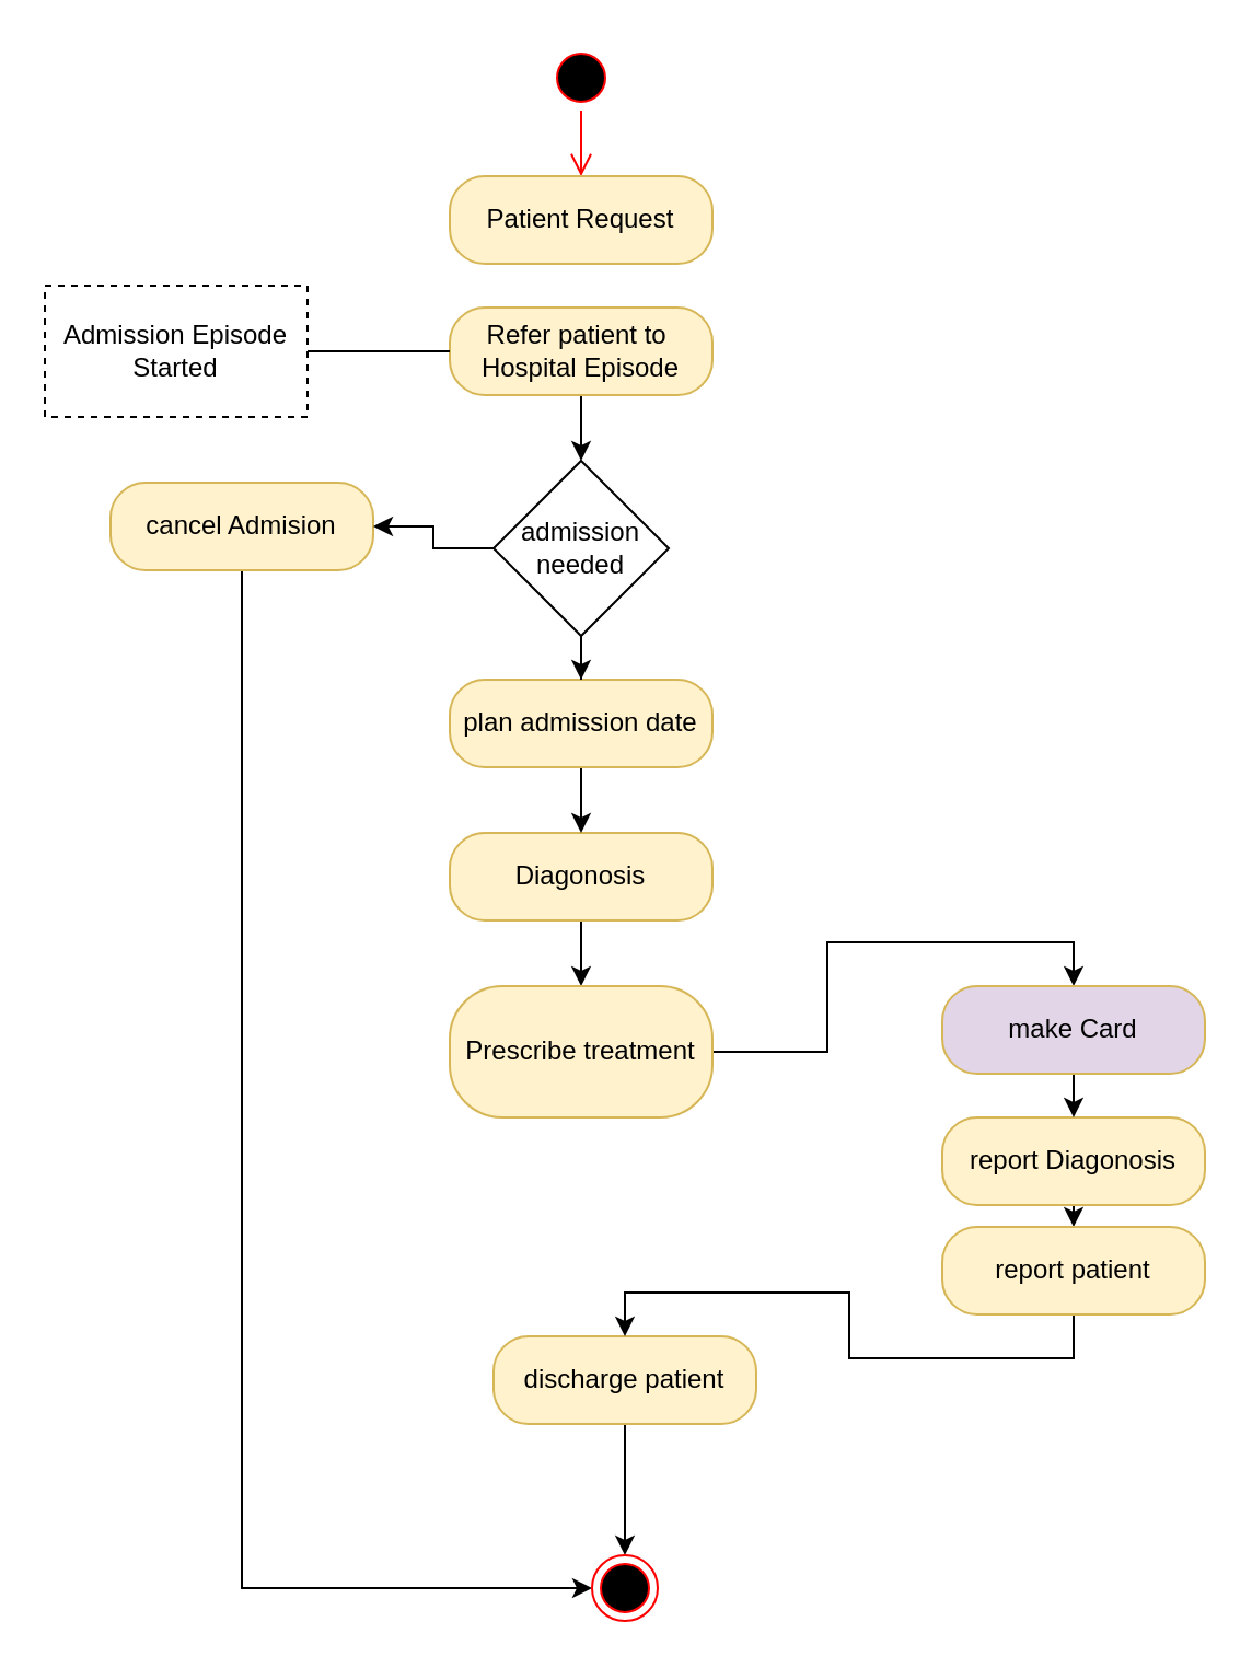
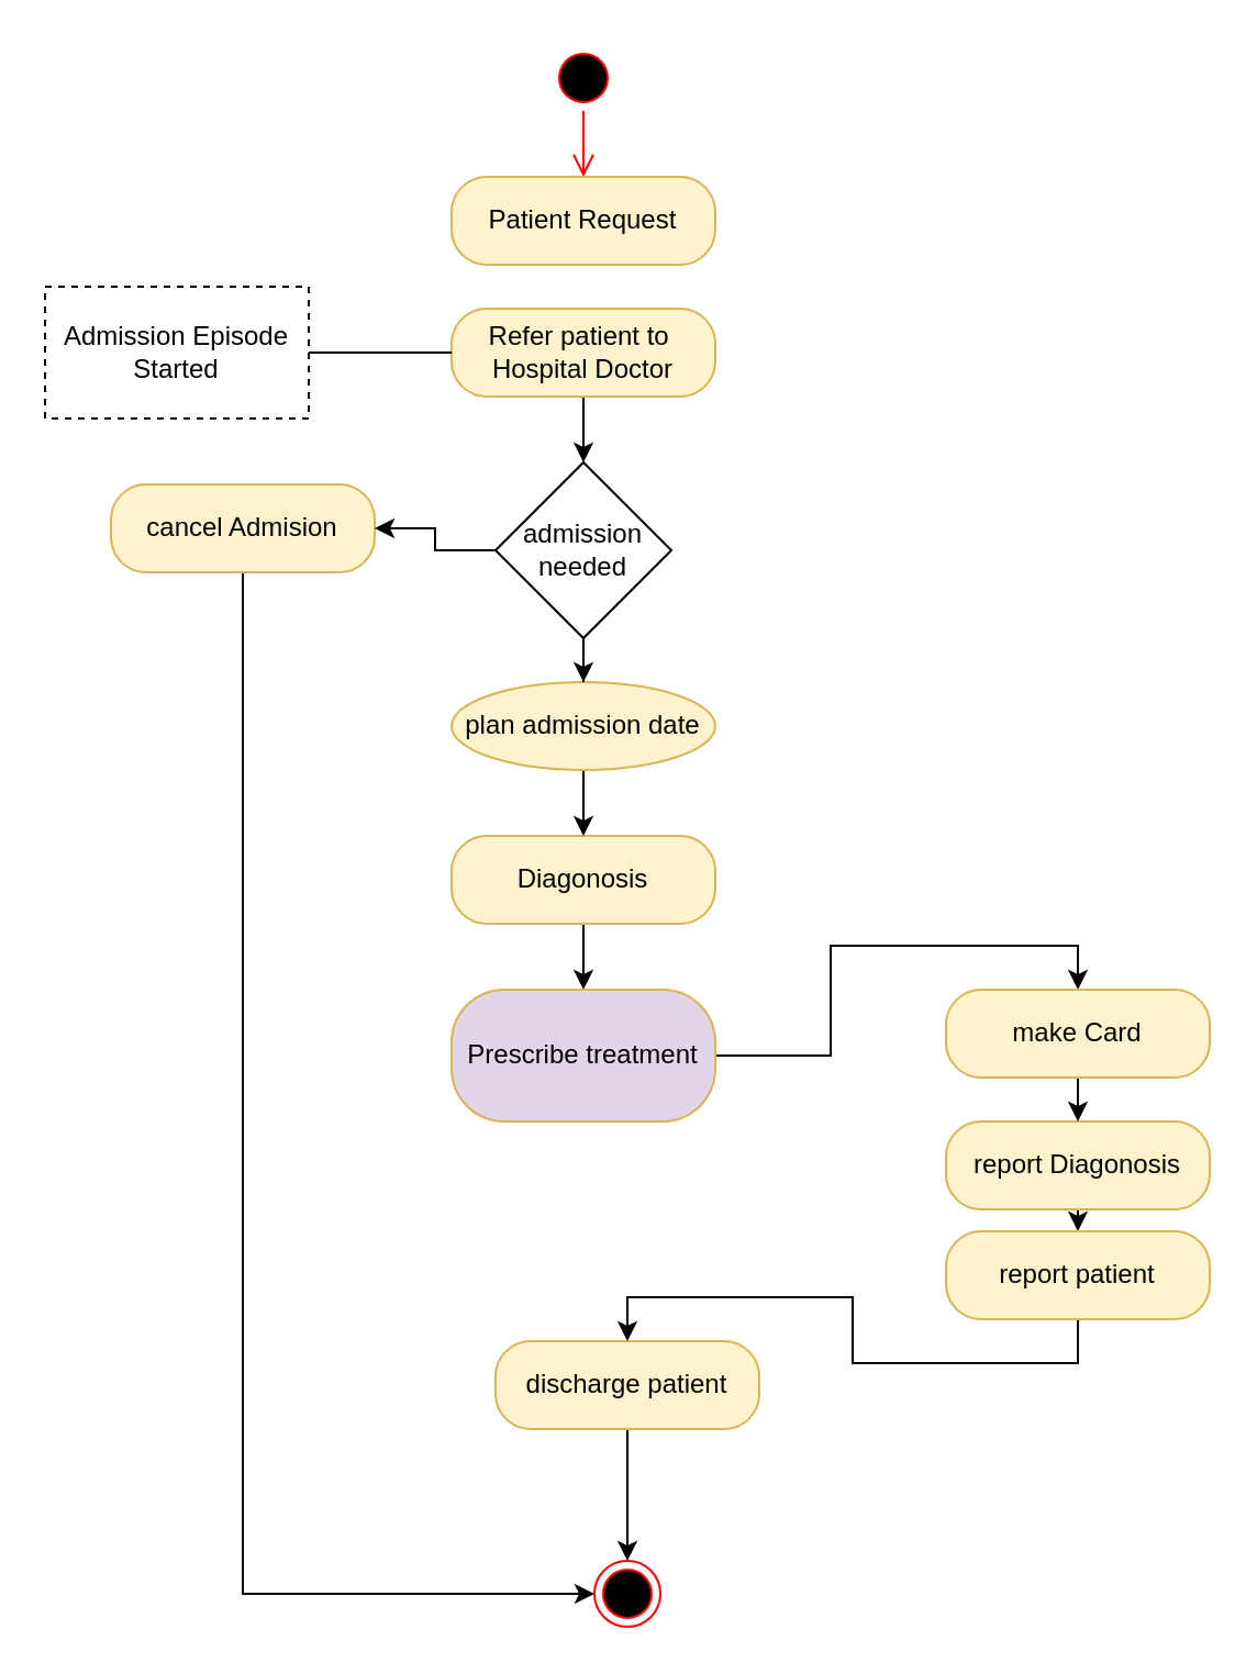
  <mxCell id="0" />
  <mxCell id="1" parent="0" />
  <mxCell id="2" value="" style="ellipse;html=1;shape=startState;fillColor=#000000;strokeColor=#ff0000;" parent="1" vertex="1"><mxGeometry x="250" y="20" width="30" height="30" as="geometry" /></mxCell>
  <mxCell id="3" value="" style="edgeStyle=orthogonalEdgeStyle;html=1;verticalAlign=bottom;endArrow=open;endSize=8;strokeColor=#ff0000;entryX=0.5;entryY=0;entryDx=0;entryDy=0;" parent="1" source="2" target="4" edge="1"><mxGeometry relative="1" as="geometry"><mxPoint x="265" y="130" as="targetPoint" /></mxGeometry></mxCell>
  <mxCell id="4" value="Patient Request" style="rounded=1;whiteSpace=wrap;html=1;arcSize=40;fillColor=#fff2cc;strokeColor=#d6b656;" parent="1" vertex="1"><mxGeometry x="205" y="80" width="120" height="40" as="geometry" /></mxCell>
  <mxCell id="5" value="" style="edgeStyle=orthogonalEdgeStyle;rounded=0;orthogonalLoop=1;jettySize=auto;html=1;" parent="1" source="6" target="27" edge="1"><mxGeometry relative="1" as="geometry" /></mxCell>
- <mxCell id="6" value="Refer patient to&amp;nbsp;&lt;br&gt;Hospital Episode" style="rounded=1;whiteSpace=wrap;html=1;arcSize=40;fillColor=#fff2cc;strokeColor=#d6b656;" parent="1" vertex="1"><mxGeometry x="205" y="140" width="120" height="40" as="geometry" /></mxCell>
+ <mxCell id="6" value="Refer patient to&amp;nbsp;&lt;br&gt;Hospital Doctor" style="rounded=1;whiteSpace=wrap;html=1;arcSize=40;fillColor=#fff2cc;strokeColor=#d6b656;" parent="1" vertex="1"><mxGeometry x="205" y="140" width="120" height="40" as="geometry" /></mxCell>
  <mxCell id="7" value="" style="edgeStyle=orthogonalEdgeStyle;rounded=0;orthogonalLoop=1;jettySize=auto;html=1;" parent="1" source="8" target="10" edge="1"><mxGeometry relative="1" as="geometry" /></mxCell>
  <mxCell id="8" value="Diagonosis" style="rounded=1;whiteSpace=wrap;html=1;arcSize=40;fillColor=#fff2cc;strokeColor=#d6b656;" parent="1" vertex="1"><mxGeometry x="205" y="380" width="120" height="40" as="geometry" /></mxCell>
  <mxCell id="9" style="edgeStyle=orthogonalEdgeStyle;rounded=0;orthogonalLoop=1;jettySize=auto;html=1;exitX=1;exitY=0.5;exitDx=0;exitDy=0;entryX=0.5;entryY=0;entryDx=0;entryDy=0;" parent="1" source="10" target="24" edge="1"><mxGeometry relative="1" as="geometry" /></mxCell>
- <mxCell id="10" value="Prescribe treatment" style="whiteSpace=wrap;html=1;rounded=1;strokeColor=#d6b656;fillColor=#fff2cc;arcSize=40;" parent="1" vertex="1"><mxGeometry x="205" y="450" width="120" height="60" as="geometry" /></mxCell>
+ <mxCell id="10" value="Prescribe treatment" style="whiteSpace=wrap;html=1;rounded=1;strokeColor=#d6b656;fillColor=#e1d5e7;arcSize=40;" parent="1" vertex="1"><mxGeometry x="205" y="450" width="120" height="60" as="geometry" /></mxCell>
  <mxCell id="11" value="Admission Episode Started" style="whiteSpace=wrap;html=1;dashed=1;" parent="1" vertex="1"><mxGeometry x="20" y="130" width="120" height="60" as="geometry" /></mxCell>
  <mxCell id="12" value="" style="endArrow=none;html=1;entryX=0;entryY=0.5;entryDx=0;entryDy=0;exitX=1;exitY=0.5;exitDx=0;exitDy=0;" parent="1" source="11" target="6" edge="1"><mxGeometry width="50" height="50" relative="1" as="geometry"><mxPoint x="30" y="270" as="sourcePoint" /><mxPoint x="80" y="220" as="targetPoint" /></mxGeometry></mxCell>
  <mxCell id="13" style="edgeStyle=orthogonalEdgeStyle;rounded=0;orthogonalLoop=1;jettySize=auto;html=1;exitX=0.5;exitY=1;exitDx=0;exitDy=0;entryX=0;entryY=0.5;entryDx=0;entryDy=0;" parent="1" source="14" target="28" edge="1"><mxGeometry relative="1" as="geometry" /></mxCell>
  <mxCell id="14" value="cancel Admision" style="rounded=1;whiteSpace=wrap;html=1;arcSize=40;fillColor=#fff2cc;strokeColor=#d6b656;" parent="1" vertex="1"><mxGeometry x="50" y="220" width="120" height="40" as="geometry" /></mxCell>
  <mxCell id="15" style="edgeStyle=orthogonalEdgeStyle;rounded=0;orthogonalLoop=1;jettySize=auto;html=1;exitX=0.5;exitY=1;exitDx=0;exitDy=0;entryX=0.5;entryY=0;entryDx=0;entryDy=0;" parent="1" source="16" target="28" edge="1"><mxGeometry relative="1" as="geometry" /></mxCell>
  <mxCell id="16" value="discharge patient" style="rounded=1;whiteSpace=wrap;html=1;arcSize=40;fillColor=#fff2cc;strokeColor=#d6b656;" parent="1" vertex="1"><mxGeometry x="225" y="610" width="120" height="40" as="geometry" /></mxCell>
  <mxCell id="17" value="" style="edgeStyle=orthogonalEdgeStyle;rounded=0;orthogonalLoop=1;jettySize=auto;html=1;" parent="1" source="18" target="8" edge="1"><mxGeometry relative="1" as="geometry" /></mxCell>
- <mxCell id="18" value="plan admission date" style="rounded=1;whiteSpace=wrap;html=1;arcSize=40;fillColor=#fff2cc;strokeColor=#d6b656;" parent="1" vertex="1"><mxGeometry x="205" y="310" width="120" height="40" as="geometry" /></mxCell>
+ <mxCell id="18" value="plan admission date" style="ellipse;whiteSpace=wrap;html=1;arcSize=40;fillColor=#fff2cc;strokeColor=#d6b656;" parent="1" vertex="1"><mxGeometry x="205" y="310" width="120" height="40" as="geometry" /></mxCell>
  <mxCell id="19" style="edgeStyle=orthogonalEdgeStyle;rounded=0;orthogonalLoop=1;jettySize=auto;html=1;exitX=0.5;exitY=1;exitDx=0;exitDy=0;entryX=0.5;entryY=0;entryDx=0;entryDy=0;" parent="1" source="20" target="22" edge="1"><mxGeometry relative="1" as="geometry" /></mxCell>
  <mxCell id="20" value="report Diagonosis" style="rounded=1;whiteSpace=wrap;html=1;arcSize=40;fillColor=#fff2cc;strokeColor=#d6b656;" parent="1" vertex="1"><mxGeometry x="430" y="510" width="120" height="40" as="geometry" /></mxCell>
  <mxCell id="21" style="edgeStyle=orthogonalEdgeStyle;rounded=0;orthogonalLoop=1;jettySize=auto;html=1;exitX=0.5;exitY=1;exitDx=0;exitDy=0;entryX=0.5;entryY=0;entryDx=0;entryDy=0;" parent="1" source="22" target="16" edge="1"><mxGeometry relative="1" as="geometry" /></mxCell>
  <mxCell id="22" value="report patient" style="rounded=1;whiteSpace=wrap;html=1;arcSize=40;fillColor=#fff2cc;strokeColor=#d6b656;" parent="1" vertex="1"><mxGeometry x="430" y="560" width="120" height="40" as="geometry" /></mxCell>
  <mxCell id="23" style="edgeStyle=orthogonalEdgeStyle;rounded=0;orthogonalLoop=1;jettySize=auto;html=1;exitX=0.5;exitY=1;exitDx=0;exitDy=0;entryX=0.5;entryY=0;entryDx=0;entryDy=0;" parent="1" source="24" target="20" edge="1"><mxGeometry relative="1" as="geometry" /></mxCell>
- <mxCell id="24" value="make Card" style="rounded=1;whiteSpace=wrap;html=1;arcSize=40;fillColor=#e1d5e7;strokeColor=#d6b656;" parent="1" vertex="1"><mxGeometry x="430" y="450" width="120" height="40" as="geometry" /></mxCell>
+ <mxCell id="24" value="make Card" style="rounded=1;whiteSpace=wrap;html=1;arcSize=40;fillColor=#fff2cc;strokeColor=#d6b656;" parent="1" vertex="1"><mxGeometry x="430" y="450" width="120" height="40" as="geometry" /></mxCell>
  <mxCell id="25" value="" style="edgeStyle=orthogonalEdgeStyle;rounded=0;orthogonalLoop=1;jettySize=auto;html=1;" parent="1" source="27" target="14" edge="1"><mxGeometry relative="1" as="geometry" /></mxCell>
  <mxCell id="26" value="" style="edgeStyle=orthogonalEdgeStyle;rounded=0;orthogonalLoop=1;jettySize=auto;html=1;" parent="1" source="27" target="18" edge="1"><mxGeometry relative="1" as="geometry" /></mxCell>
  <mxCell id="27" value="admission needed" style="rhombus;whiteSpace=wrap;html=1;" parent="1" vertex="1"><mxGeometry x="225" y="210" width="80" height="80" as="geometry" /></mxCell>
  <mxCell id="28" value="" style="ellipse;html=1;shape=endState;fillColor=#000000;strokeColor=#ff0000;" parent="1" vertex="1"><mxGeometry x="270" y="710" width="30" height="30" as="geometry" /></mxCell>
